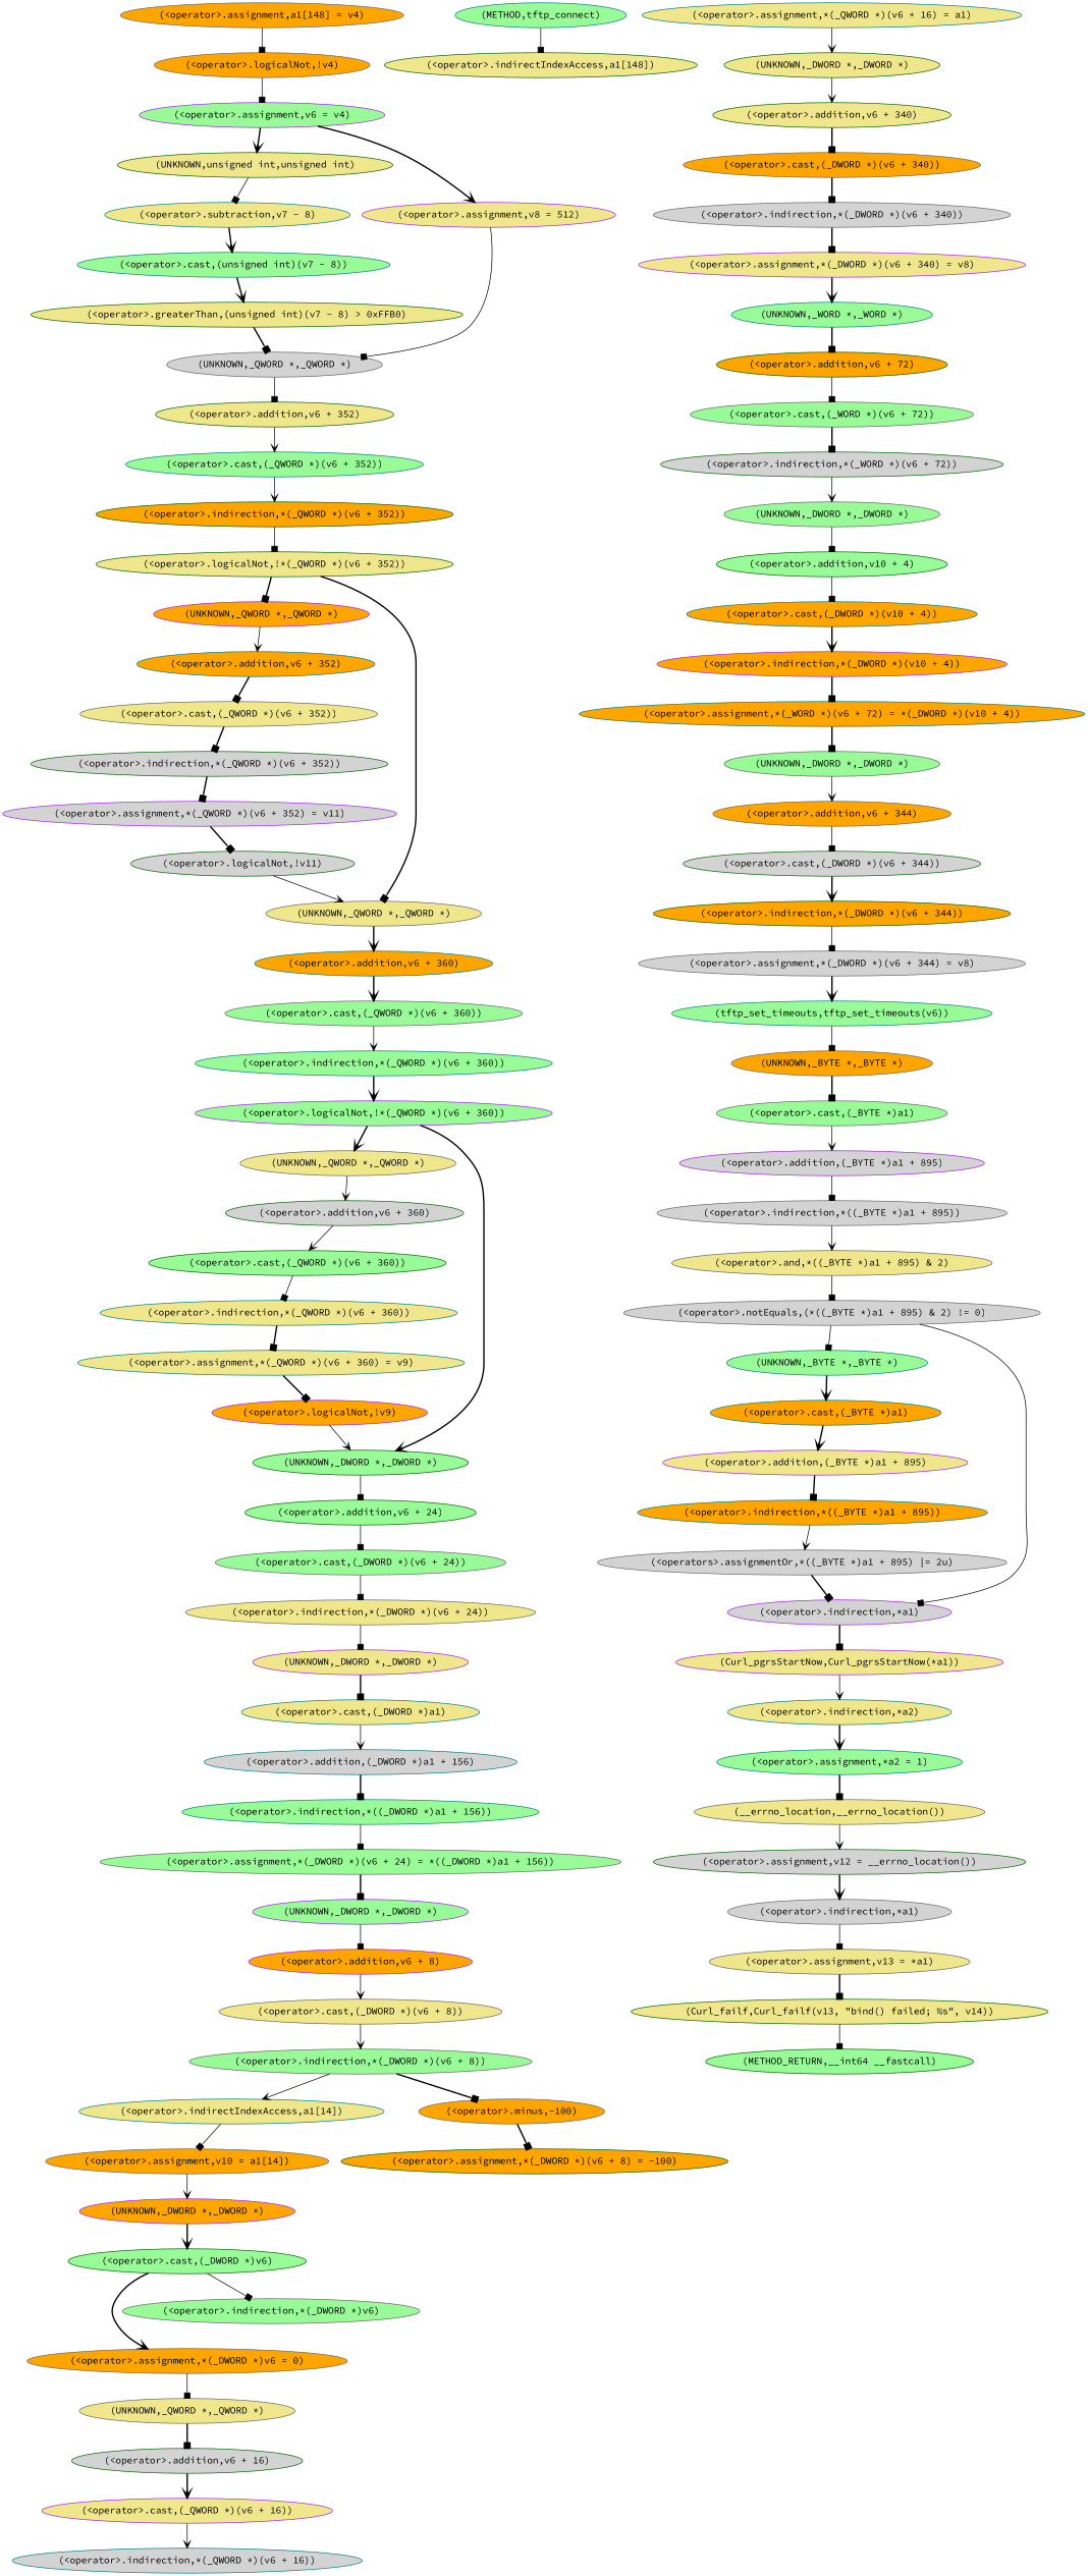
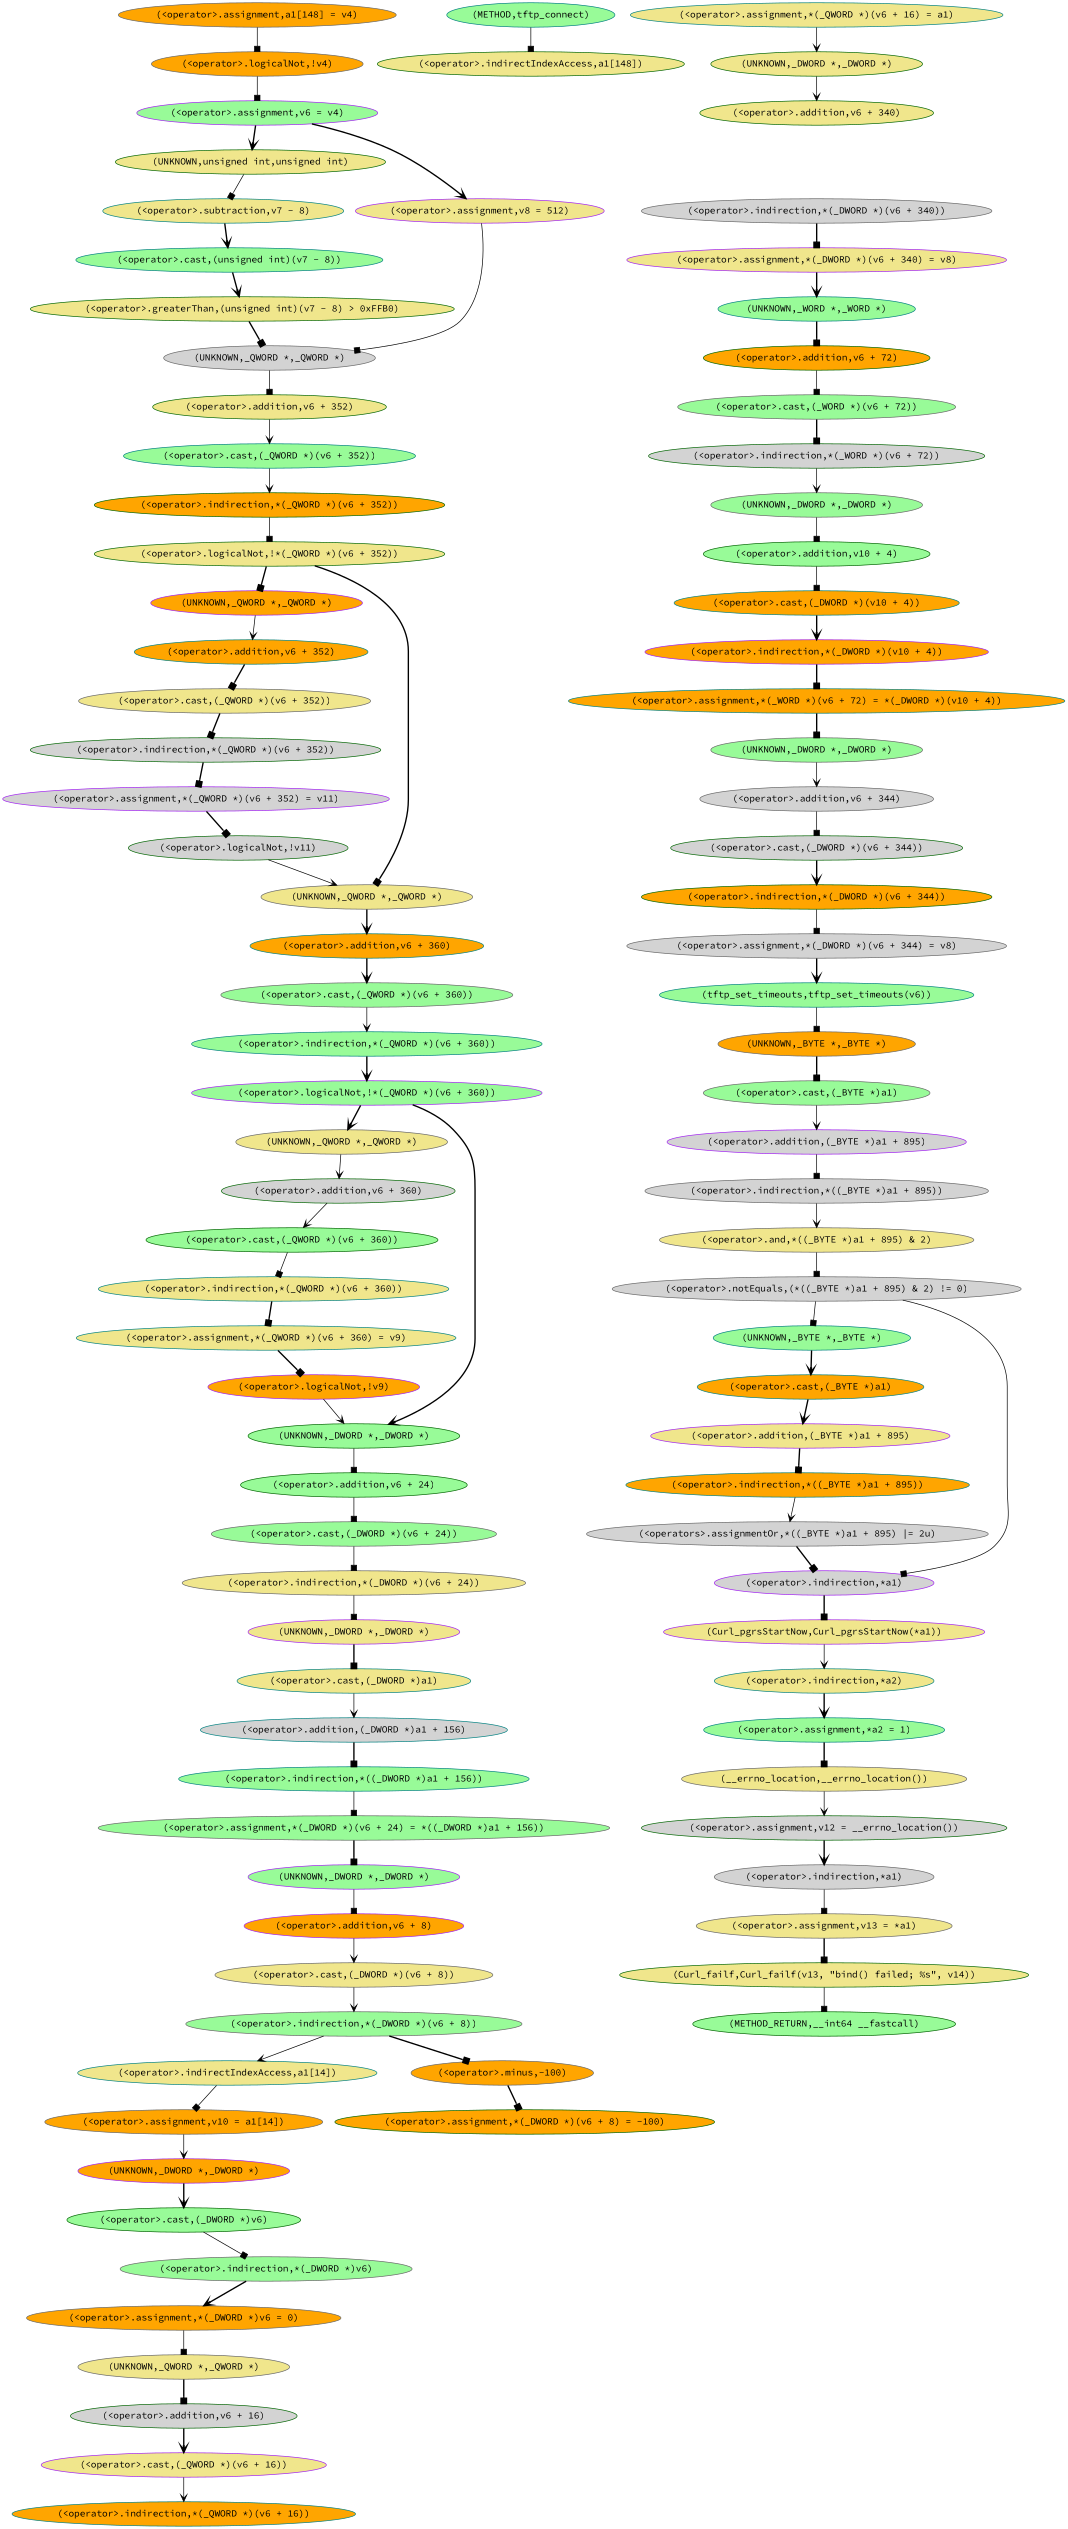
  digraph {
    fontname="Source Code Pro"
    node [color=gray40 fillcolor=khaki fontname="Source Code Pro" style=filled]
    edge [arrowhead=box fontname="Source Code Pro" style=solid]
    n1 [fillcolor=orange label="(<operator>.assignment,a1[148] = v4)"]
    n2 [fillcolor=orange label="(<operator>.logicalNot,!v4)"]
    n3 [color=purple fillcolor=palegreen label="(<operator>.assignment,v6 = v4)"]
    n4 [color=darkgreen label="(<operator>.indirectIndexAccess,a1[148])"]
    n5 [color=darkgreen label="(UNKNOWN,unsigned int,unsigned int)"]
    n6 [color=purple label="(<operator>.assignment,v8 = 512)"]
    n7 [color=teal label="(<operator>.subtraction,v7 - 8)"]
    n8 [fillcolor=lightgrey label="(UNKNOWN,_QWORD *,_QWORD *)"]
    n9 [color=darkgreen label="(<operator>.greaterThan,(unsigned int)(v7 - 8) > 0xFFB0)"]
    n10 [color=darkgreen label="(<operator>.addition,v6 + 352)"]
    n11 [color=teal fillcolor=palegreen label="(<operator>.cast,(unsigned int)(v7 - 8))"]
    n12 [color=darkgreen label="(<operator>.logicalNot,!*(_QWORD *)(v6 + 352))"]
    n13 [color=purple fillcolor=orange label="(UNKNOWN,_QWORD *,_QWORD *)"]
    n14 [label="(UNKNOWN,_QWORD *,_QWORD *)"]
    n15 [color=teal fillcolor=orange label="(<operator>.addition,v6 + 352)"]
    n16 [color=teal fillcolor=orange label="(<operator>.addition,v6 + 360)"]
    n17 [color=darkgreen fillcolor=orange label="(<operator>.indirection,*(_QWORD *)(v6 + 352))"]
    n18 [color=teal fillcolor=palegreen label="(<operator>.cast,(_QWORD *)(v6 + 352))"]
    n19 [color=purple fillcolor=lightgrey label="(<operator>.assignment,*(_QWORD *)(v6 + 352) = v11)"]
    n20 [color=darkgreen fillcolor=lightgrey label="(<operator>.logicalNot,!v11)"]
    n21 [color=darkgreen fillcolor=lightgrey label="(<operator>.indirection,*(_QWORD *)(v6 + 352))"]
    n22 [label="(<operator>.cast,(_QWORD *)(v6 + 352))"]
    n23 [color=purple fillcolor=palegreen label="(<operator>.logicalNot,!*(_QWORD *)(v6 + 360))"]
    n24 [label="(UNKNOWN,_QWORD *,_QWORD *)"]
    n25 [color=darkgreen fillcolor=palegreen label="(UNKNOWN,_DWORD *,_DWORD *)"]
    n26 [color=darkgreen fillcolor=lightgrey label="(<operator>.addition,v6 + 360)"]
    n27 [color=darkgreen fillcolor=palegreen label="(<operator>.addition,v6 + 24)"]
    n28 [color=teal fillcolor=palegreen label="(<operator>.indirection,*(_QWORD *)(v6 + 360))"]
    n29 [fillcolor=palegreen label="(<operator>.cast,(_QWORD *)(v6 + 360))"]
    n30 [color=teal label="(<operator>.assignment,*(_QWORD *)(v6 + 360) = v9)"]
    n31 [color=purple fillcolor=orange label="(<operator>.logicalNot,!v9)"]
    n32 [color=teal label="(<operator>.indirection,*(_QWORD *)(v6 + 360))"]
    n33 [color=darkgreen fillcolor=palegreen label="(<operator>.cast,(_QWORD *)(v6 + 360))"]
    n34 [fillcolor=palegreen label="(<operator>.assignment,*(_DWORD *)(v6 + 24) = *((_DWORD *)a1 + 156))"]
    n35 [color=purple fillcolor=palegreen label="(UNKNOWN,_DWORD *,_DWORD *)"]
    n36 [color=purple fillcolor=orange label="(<operator>.addition,v6 + 8)"]
    n37 [label="(<operator>.indirection,*(_DWORD *)(v6 + 24))"]
    n38 [color=purple label="(UNKNOWN,_DWORD *,_DWORD *)"]
    n39 [color=teal label="(<operator>.cast,(_DWORD *)a1)"]
    n40 [fillcolor=palegreen label="(<operator>.cast,(_DWORD *)(v6 + 24))"]
    n41 [color=teal fillcolor=palegreen label="(<operator>.indirection,*((_DWORD *)a1 + 156))"]
    n42 [color=teal fillcolor=lightgrey label="(<operator>.addition,(_DWORD *)a1 + 156)"]
    n43 [color=darkgreen fillcolor=orange label="(<operator>.assignment,*(_DWORD *)(v6 + 8) = -100)"]
    n44 [color=teal label="(<operator>.indirectIndexAccess,a1[14])"]
    n45 [fillcolor=orange label="(<operator>.assignment,v10 = a1[14])"]
    n46 [fillcolor=palegreen label="(<operator>.indirection,*(_DWORD *)(v6 + 8))"]
    n47 [fillcolor=orange label="(<operator>.minus,-100)"]
    n48 [label="(<operator>.cast,(_DWORD *)(v6 + 8))"]
    n49 [color=purple fillcolor=orange label="(UNKNOWN,_DWORD *,_DWORD *)"]
    n50 [color=darkgreen fillcolor=palegreen label="(<operator>.cast,(_DWORD *)v6)"]
    n51 [fillcolor=orange label="(<operator>.assignment,*(_DWORD *)v6 = 0)"]
    n52 [label="(UNKNOWN,_QWORD *,_QWORD *)"]
    n53 [color=darkgreen fillcolor=lightgrey label="(<operator>.addition,v6 + 16)"]
    n54 [fillcolor=palegreen label="(<operator>.indirection,*(_DWORD *)v6)"]
    n55 [color=teal label="(<operator>.assignment,*(_QWORD *)(v6 + 16) = a1)"]
    n56 [color=darkgreen label="(UNKNOWN,_DWORD *,_DWORD *)"]
    n57 [color=darkgreen label="(<operator>.addition,v6 + 340)"]
-   n58 [color=teal fillcolor=lightgrey label="(<operator>.indirection,*(_QWORD *)(v6 + 16))"]
+   n58 [color=teal fillcolor=orange label="(<operator>.indirection,*(_QWORD *)(v6 + 16))"]
    n59 [color=purple label="(<operator>.cast,(_QWORD *)(v6 + 16))"]
    n60 [color=purple label="(<operator>.assignment,*(_DWORD *)(v6 + 340) = v8)"]
    n61 [color=teal fillcolor=palegreen label="(UNKNOWN,_WORD *,_WORD *)"]
    n62 [color=darkgreen fillcolor=orange label="(<operator>.addition,v6 + 72)"]
    n63 [fillcolor=lightgrey label="(<operator>.indirection,*(_DWORD *)(v6 + 340))"]
-   n64 [fillcolor=orange label="(<operator>.cast,(_DWORD *)(v6 + 340))"]
    n65 [color=teal fillcolor=orange label="(<operator>.assignment,*(_WORD *)(v6 + 72) = *(_DWORD *)(v10 + 4))"]
    n66 [fillcolor=palegreen label="(UNKNOWN,_DWORD *,_DWORD *)"]
-   n67 [fillcolor=orange label="(<operator>.addition,v6 + 344)"]
+   n67 [fillcolor=lightgrey label="(<operator>.addition,v6 + 344)"]
    n68 [color=darkgreen fillcolor=lightgrey label="(<operator>.indirection,*(_WORD *)(v6 + 72))"]
    n69 [fillcolor=palegreen label="(UNKNOWN,_DWORD *,_DWORD *)"]
    n70 [color=darkgreen fillcolor=palegreen label="(<operator>.addition,v10 + 4)"]
    n71 [fillcolor=palegreen label="(<operator>.cast,(_WORD *)(v6 + 72))"]
    n72 [color=purple fillcolor=orange label="(<operator>.indirection,*(_DWORD *)(v10 + 4))"]
    n73 [color=teal fillcolor=orange label="(<operator>.cast,(_DWORD *)(v10 + 4))"]
    n74 [fillcolor=lightgrey label="(<operator>.assignment,*(_DWORD *)(v6 + 344) = v8)"]
    n75 [color=teal fillcolor=palegreen label="(tftp_set_timeouts,tftp_set_timeouts(v6))"]
    n76 [fillcolor=orange label="(UNKNOWN,_BYTE *,_BYTE *)"]
    n77 [color=darkgreen fillcolor=orange label="(<operator>.indirection,*(_DWORD *)(v6 + 344))"]
    n78 [color=darkgreen fillcolor=lightgrey label="(<operator>.cast,(_DWORD *)(v6 + 344))"]
    n79 [fillcolor=palegreen label="(<operator>.cast,(_BYTE *)a1)"]
    n80 [fillcolor=lightgrey label="(<operator>.notEquals,(*((_BYTE *)a1 + 895) & 2) != 0)"]
    n81 [color=teal fillcolor=palegreen label="(UNKNOWN,_BYTE *,_BYTE *)"]
    n82 [color=purple fillcolor=lightgrey label="(<operator>.indirection,*a1)"]
    n83 [color=teal fillcolor=orange label="(<operator>.cast,(_BYTE *)a1)"]
    n84 [color=purple label="(Curl_pgrsStartNow,Curl_pgrsStartNow(*a1))"]
    n85 [label="(<operator>.and,*((_BYTE *)a1 + 895) & 2)"]
    n86 [fillcolor=lightgrey label="(<operator>.indirection,*((_BYTE *)a1 + 895))"]
    n87 [color=purple fillcolor=lightgrey label="(<operator>.addition,(_BYTE *)a1 + 895)"]
    n88 [fillcolor=lightgrey label="(<operators>.assignmentOr,*((_BYTE *)a1 + 895) |= 2u)"]
    n89 [color=teal fillcolor=orange label="(<operator>.indirection,*((_BYTE *)a1 + 895))"]
    n90 [color=purple label="(<operator>.addition,(_BYTE *)a1 + 895)"]
    n91 [color=teal label="(<operator>.indirection,*a2)"]
    n92 [color=teal fillcolor=palegreen label="(<operator>.assignment,*a2 = 1)"]
    n93 [label="(__errno_location,__errno_location())"]
    n94 [color=darkgreen fillcolor=lightgrey label="(<operator>.assignment,v12 = __errno_location())"]
    n95 [fillcolor=lightgrey label="(<operator>.indirection,*a1)"]
    n96 [label="(<operator>.assignment,v13 = *a1)"]
    n97 [color=darkgreen label="(Curl_failf,Curl_failf(v13, \"bind() failed; %s\", v14))"]
    n98 [color=darkgreen fillcolor=palegreen label="(METHOD_RETURN,__int64 __fastcall)"]
    n99 [color=teal fillcolor=palegreen label="(METHOD,tftp_connect)"]
    n1 -> n2
    n2 -> n3
    n3 -> n5 [arrowhead=vee style=bold]
    n3 -> n6 [arrowhead=vee style=bold]
    n5 -> n7
    n6 -> n8
    n7 -> n11 [arrowhead=vee style=bold]
    n8 -> n10
    n9 -> n8 [style=bold]
    n10 -> n18 [arrowhead=vee]
    n11 -> n9 [arrowhead=vee style=bold]
    n12 -> n13 [style=bold]
    n12 -> n14 [style=bold]
    n13 -> n15 [arrowhead=vee]
    n14 -> n16 [arrowhead=vee style=bold]
    n15 -> n22 [style=bold]
    n16 -> n29 [arrowhead=vee style=bold]
    n17 -> n12
    n18 -> n17 [arrowhead=vee]
    n19 -> n20 [style=bold]
    n20 -> n14 [arrowhead=vee]
    n21 -> n19 [style=bold]
    n22 -> n21 [style=bold]
    n23 -> n24 [arrowhead=vee style=bold]
    n23 -> n25 [arrowhead=vee style=bold]
    n24 -> n26 [arrowhead=vee]
    n25 -> n27
    n26 -> n33 [arrowhead=vee]
    n27 -> n40
    n28 -> n23 [arrowhead=vee style=bold]
    n29 -> n28 [arrowhead=vee]
    n30 -> n31 [style=bold]
    n31 -> n25 [arrowhead=vee]
    n32 -> n30 [style=bold]
    n33 -> n32
    n34 -> n35 [style=bold]
    n35 -> n36
    n36 -> n48 [arrowhead=vee]
    n37 -> n38
    n38 -> n39 [style=bold]
    n39 -> n42 [arrowhead=vee]
    n40 -> n37
    n41 -> n34
    n42 -> n41 [style=bold]
    n44 -> n45
    n45 -> n49 [arrowhead=vee]
    n46 -> n44 [arrowhead=vee]
    n46 -> n47 [style=bold]
    n47 -> n43 [style=bold]
    n48 -> n46 [arrowhead=vee]
    n49 -> n50 [arrowhead=vee style=bold]
    n50 -> n54
    n51 -> n52
    n52 -> n53 [style=bold]
    n53 -> n59 [arrowhead=vee style=bold]
-   n50 -> n51 [arrowhead=vee style=bold]
+   n54 -> n51 [arrowhead=vee style=bold]
    n55 -> n56 [arrowhead=vee]
    n56 -> n57 [arrowhead=vee]
-   n57 -> n64 [style=bold]
    n59 -> n58 [arrowhead=vee]
    n60 -> n61 [arrowhead=vee style=bold]
    n61 -> n62 [style=bold]
    n62 -> n71
    n63 -> n60 [style=bold]
-   n64 -> n63 [style=bold]
    n65 -> n66 [style=bold]
    n66 -> n67 [arrowhead=vee]
    n67 -> n78
    n68 -> n69 [arrowhead=vee]
    n69 -> n70
    n70 -> n73
    n71 -> n68 [style=bold]
    n72 -> n65 [style=bold]
    n73 -> n72 [arrowhead=vee style=bold]
    n74 -> n75 [arrowhead=vee style=bold]
    n75 -> n76
    n76 -> n79 [style=bold]
    n77 -> n74
    n78 -> n77 [arrowhead=vee style=bold]
    n79 -> n87 [arrowhead=vee]
    n80 -> n81
    n80 -> n82
    n81 -> n83 [arrowhead=vee style=bold]
    n82 -> n84 [style=bold]
    n83 -> n90 [arrowhead=vee style=bold]
    n84 -> n91 [arrowhead=vee]
    n85 -> n80
    n86 -> n85 [arrowhead=vee]
    n87 -> n86
    n88 -> n82 [style=bold]
    n89 -> n88 [arrowhead=vee]
    n90 -> n89 [style=bold]
    n91 -> n92 [arrowhead=vee style=bold]
    n92 -> n93 [style=bold]
    n93 -> n94 [arrowhead=vee]
    n94 -> n95 [arrowhead=vee style=bold]
    n95 -> n96
    n96 -> n97 [style=bold]
    n97 -> n98
    n99 -> n4
  }
